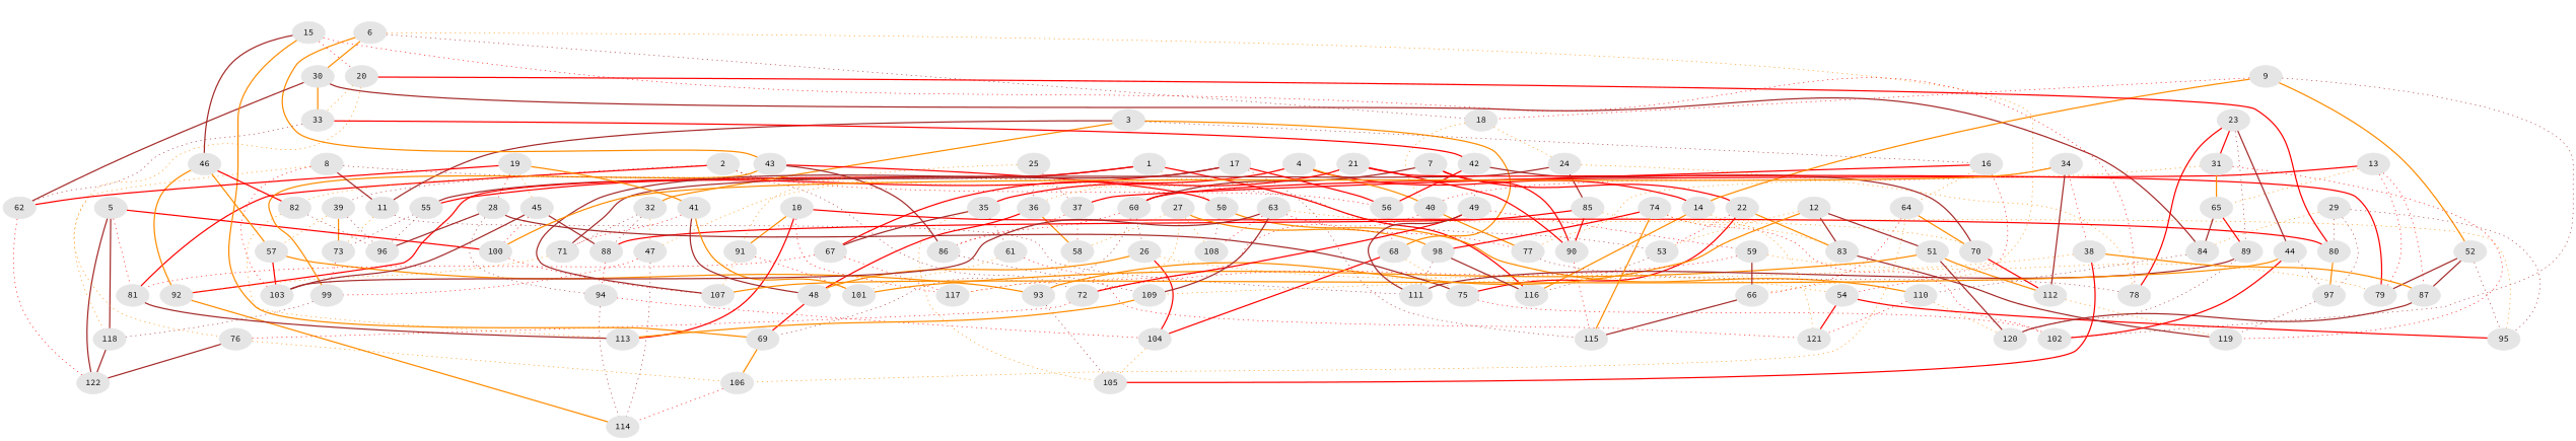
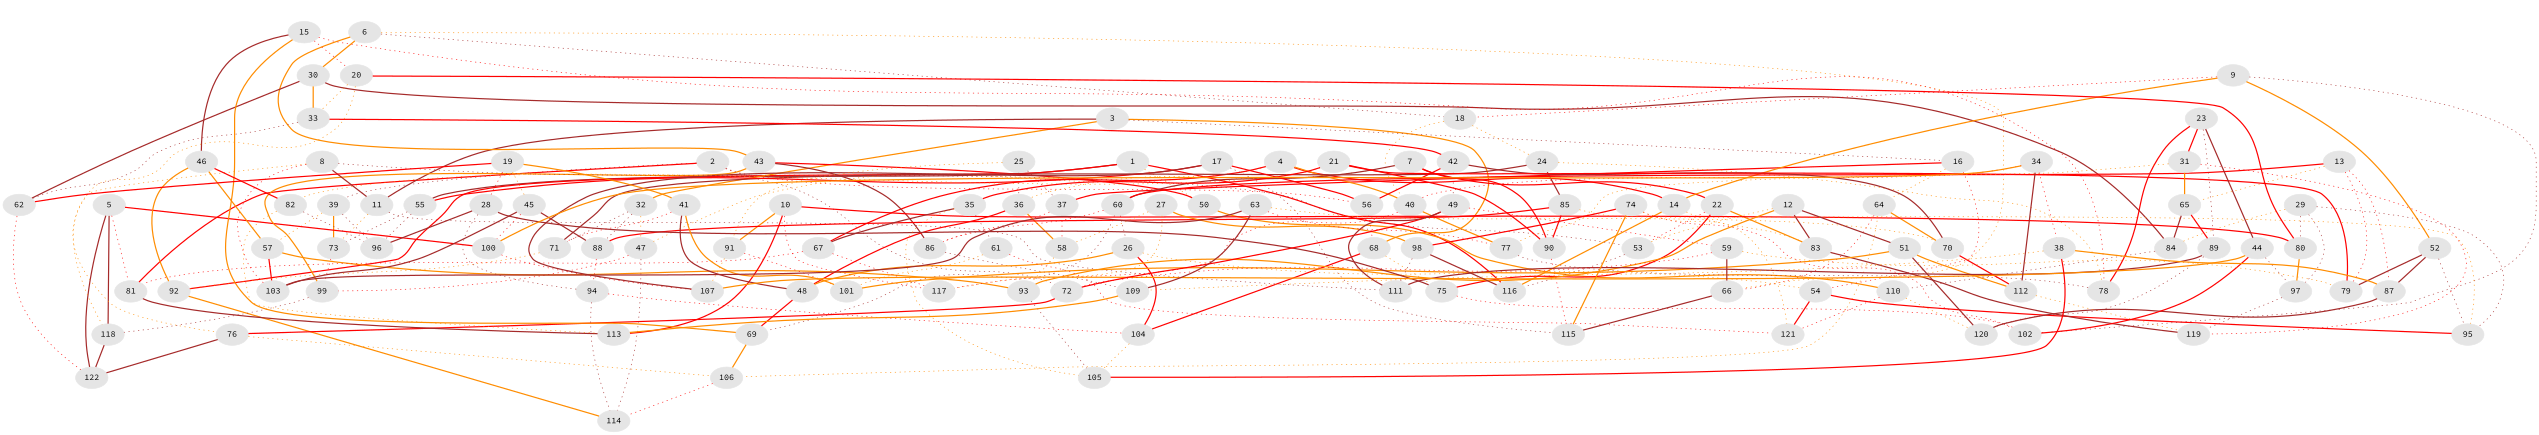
  graph {
    fontname="Source Code Pro"
    node [color=gray90 fontname="Source Code Pro" style=filled]
    edge [color=red fontname="Source Code Pro" style=dotted]
    1
    50
    55
    92
    116
-   108
    110
    73
    96
    114
    2
    39
    56
    72
    81
    57
    68
    76
    113
    3
    11
    16
    32
    111
    37
    54
    64
    47
    71
    88
    75
    104
    4
    14
    40
    67
    83
    117
    77
    99
    5
    100
    118
    122
    107
    6
    18
    30
    43
    66
    24
    62
    33
    84
    86
    115
    7
    22
    36
    60
    90
    53
    48
    58
    69
    26
    8
    103
    9
    52
    102
    79
    87
    95
    10
    80
    91
    97
    101
    12
    51
    93
    112
    120
    119
    105
    13
    65
    89
    15
    20
    46
    78
    82
    106
    121
    70
    17
    85
    19
    28
    41
    45
    94
    42
    21
    35
    61
    23
    31
    44
    25
    27
    98
    29
    49
    34
    38
    109
    59
    63
    74
    1 -- 50 [color=darkorange]
    1 -- 55 [color=brown style=bold]
    1 -- 92 [style=bold]
    1 -- 116 [style=bold]
-   50 -- 108 [color=brown]
    50 -- 110 [color=darkorange style=bold]
    55 -- 73 [color=brown]
    55 -- 96 [color=brown]
    92 -- 114 [color=darkorange style=bold]
    110 -- 120 [color=darkorange]
    110 -- 121
    73 -- 99
    2 -- 39 [color=brown]
    2 -- 56
    2 -- 72 [color=brown]
    2 -- 81 [style=bold]
    39 -- 73 [color=darkorange style=bold]
    39 -- 96 [color=brown]
    39 -- 57 [color=darkorange]
    56 -- 68
-   72 -- 76
+   72 -- 76 [style=bold]
    81 -- 113 [color=brown style=bold]
    57 -- 103 [style=bold]
    57 -- 93 [color=darkorange style=bold]
    68 -- 75 [color=darkorange]
    68 -- 104 [style=bold]
    76 -- 122 [color=brown style=bold]
    76 -- 106 [color=darkorange]
    3 -- 68 [color=darkorange style=bold]
    3 -- 11 [color=brown style=bold]
    3 -- 16 [color=brown]
    3 -- 32 [color=darkorange style=bold]
    11 -- 73 [color=darkorange]
    11 -- 111 [color=brown]
    16 -- 37 [style=bold]
    16 -- 54
    16 -- 64 [color=darkorange]
    32 -- 47 [color=darkorange]
    32 -- 71 [color=brown]
    32 -- 88 [color=brown]
    37 -- 86
    37 -- 58
    54 -- 95 [style=bold]
    54 -- 121 [style=bold]
    64 -- 66
    64 -- 106 [color=darkorange]
    64 -- 70 [color=darkorange style=bold]
    47 -- 114 [color=brown]
    47 -- 99
    71 -- 92 [color=darkorange]
    88 -- 94
    75 -- 102
    104 -- 105 [color=darkorange]
    4 -- 47 [color=darkorange]
    4 -- 14 [style=bold]
    4 -- 40 [color=darkorange style=bold]
    4 -- 67 [style=bold]
    14 -- 116 [color=darkorange style=bold]
    14 -- 83 [color=darkorange]
    40 -- 117
    40 -- 77 [color=darkorange style=bold]
    67 -- 81
    67 -- 117
    83 -- 119 [color=brown style=bold]
    77 -- 78 [color=brown]
    99 -- 118 [color=brown]
    5 -- 81
    5 -- 100 [style=bold]
    5 -- 118 [color=brown style=bold]
    5 -- 122 [color=brown style=bold]
    100 -- 107
    118 -- 122 [color=brown style=bold]
    6 -- 18 [color=brown]
    6 -- 30 [color=darkorange style=bold]
    6 -- 43 [color=darkorange style=bold]
    6 -- 66 [color=darkorange]
    18 -- 40 [color=darkorange]
    18 -- 24 [color=darkorange]
    30 -- 62 [color=brown style=bold]
    30 -- 33 [color=darkorange style=bold]
    30 -- 84 [color=brown style=bold]
    43 -- 50 [style=bold]
    43 -- 99 [color=darkorange style=bold]
    43 -- 86 [color=brown style=bold]
    66 -- 115 [color=brown style=bold]
    24 -- 71 [color=brown style=bold]
    24 -- 78 [color=darkorange]
    24 -- 85 [color=brown style=bold]
    62 -- 122
    33 -- 62 [color=brown]
    33 -- 42 [style=bold]
    84 -- 110 [color=brown]
    86 -- 109 [color=brown]
    7 -- 22 [style=bold]
    7 -- 36 [color=darkorange]
    7 -- 60 [color=brown style=bold]
    7 -- 90 [style=bold]
    22 -- 75 [style=bold]
    22 -- 83 [color=darkorange style=bold]
    22 -- 53
    36 -- 48 [style=bold]
    36 -- 58 [color=darkorange style=bold]
    60 -- 86
    60 -- 69 [color=brown]
    60 -- 26 [color=brown]
    90 -- 115
    53 -- 116 [color=brown]
    48 -- 69 [style=bold]
    58 -- 93 [color=darkorange]
    69 -- 106 [color=darkorange style=bold]
    26 -- 54 [color=darkorange]
    26 -- 104 [style=bold]
    26 -- 48 [color=darkorange style=bold]
    8 -- 11 [color=brown style=bold]
    8 -- 118 [color=darkorange]
    8 -- 53 [color=brown]
    8 -- 103
    9 -- 14 [color=darkorange style=bold]
    9 -- 18
    9 -- 52 [color=darkorange style=bold]
    9 -- 102 [color=brown]
    52 -- 79 [color=brown style=bold]
    52 -- 87 [color=brown style=bold]
    52 -- 95 [color=brown]
    87 -- 120 [color=brown style=bold]
    10 -- 113 [style=bold]
    10 -- 117
    10 -- 80 [style=bold]
    10 -- 91 [color=darkorange style=bold]
    80 -- 97 [color=darkorange style=bold]
    91 -- 107 [color=darkorange]
    91 -- 101
    97 -- 119 [color=brown]
    12 -- 83 [color=brown style=bold]
    12 -- 53 [color=darkorange]
    12 -- 51 [color=brown style=bold]
    12 -- 93 [color=darkorange style=bold]
    51 -- 101 [color=darkorange style=bold]
    51 -- 112 [color=darkorange style=bold]
    51 -- 120 [color=brown style=bold]
    93 -- 105 [color=brown]
    112 -- 119 [color=darkorange]
    13 -- 60 [style=bold]
    13 -- 79
    13 -- 87
    13 -- 65 [color=darkorange]
    65 -- 84 [color=brown style=bold]
    65 -- 89 [style=bold]
    89 -- 111 [color=brown style=bold]
    89 -- 120 [color=brown]
    15 -- 69 [color=darkorange style=bold]
    15 -- 20
    15 -- 46 [color=brown style=bold]
    15 -- 78
    20 -- 76 [color=darkorange]
    20 -- 33 [color=darkorange]
    20 -- 80 [style=bold]
    46 -- 92 [color=darkorange style=bold]
    46 -- 57 [color=darkorange style=bold]
    46 -- 82 [style=bold]
    82 -- 96 [color=brown]
    82 -- 113 [color=darkorange]
    106 -- 114
    70 -- 112 [style=bold]
    17 -- 55 [style=bold]
    17 -- 56 [style=bold]
    17 -- 107 [color=brown style=bold]
    17 -- 115 [color=brown]
    85 -- 88 [style=bold]
    85 -- 90 [style=bold]
    85 -- 95 [color=darkorange]
    19 -- 62 [style=bold]
    19 -- 28
    19 -- 41 [color=darkorange style=bold]
    19 -- 45 [color=darkorange]
    28 -- 96 [color=brown style=bold]
    28 -- 75 [color=brown style=bold]
    28 -- 94 [color=brown]
    41 -- 71
    41 -- 48 [color=brown style=bold]
    41 -- 101 [color=darkorange style=bold]
    45 -- 88 [color=brown style=bold]
    45 -- 100
    45 -- 103 [color=brown style=bold]
    94 -- 114 [color=brown]
    94 -- 104
    42 -- 56 [style=bold]
    42 -- 70 [color=brown style=bold]
    42 -- 49 [color=brown]
    21 -- 90 [style=bold]
    21 -- 79 [style=bold]
    21 -- 82 [color=darkorange]
    21 -- 35 [style=bold]
    35 -- 67 [color=brown style=bold]
    35 -- 105 [color=darkorange]
    35 -- 61 [color=brown]
    61 -- 101 [color=darkorange]
    61 -- 121
    23 -- 89 [color=brown]
    23 -- 78 [style=bold]
    23 -- 31 [style=bold]
    23 -- 44 [color=brown style=bold]
    31 -- 77 [color=darkorange]
    31 -- 119
    31 -- 65 [color=darkorange style=bold]
    44 -- 107 [color=darkorange style=bold]
    44 -- 102 [style=bold]
    44 -- 97 [color=brown]
    25 -- 37 [color=brown]
    25 -- 36 [color=brown]
    25 -- 91 [color=darkorange]
-   27 -- 108 [color=darkorange]
    27 -- 117 [color=darkorange]
    27 -- 58 [color=darkorange]
    27 -- 98 [color=darkorange style=bold]
    98 -- 116 [color=brown style=bold]
    98 -- 111 [color=brown]
    29 -- 84 [color=darkorange]
    29 -- 95 [color=brown]
    29 -- 80 [color=brown]
    29 -- 97 [color=brown]
    49 -- 72 [style=bold]
    49 -- 111 [color=brown style=bold]
    49 -- 59
    34 -- 40
    34 -- 100 [color=darkorange style=bold]
    34 -- 112 [color=brown style=bold]
    34 -- 38
    38 -- 87 [color=darkorange style=bold]
    38 -- 105 [style=bold]
    38 -- 109 [color=darkorange]
    109 -- 113 [color=darkorange style=bold]
    59 -- 72
    59 -- 66 [color=brown style=bold]
    59 -- 79 [color=darkorange]
-   63 -- 108
    63 -- 77
    63 -- 103 [color=brown style=bold]
    63 -- 70 [color=darkorange]
    63 -- 109 [color=brown style=bold]
    74 -- 115 [color=darkorange style=bold]
    74 -- 102
    74 -- 121 [color=darkorange]
    74 -- 98 [style=bold]
  }
